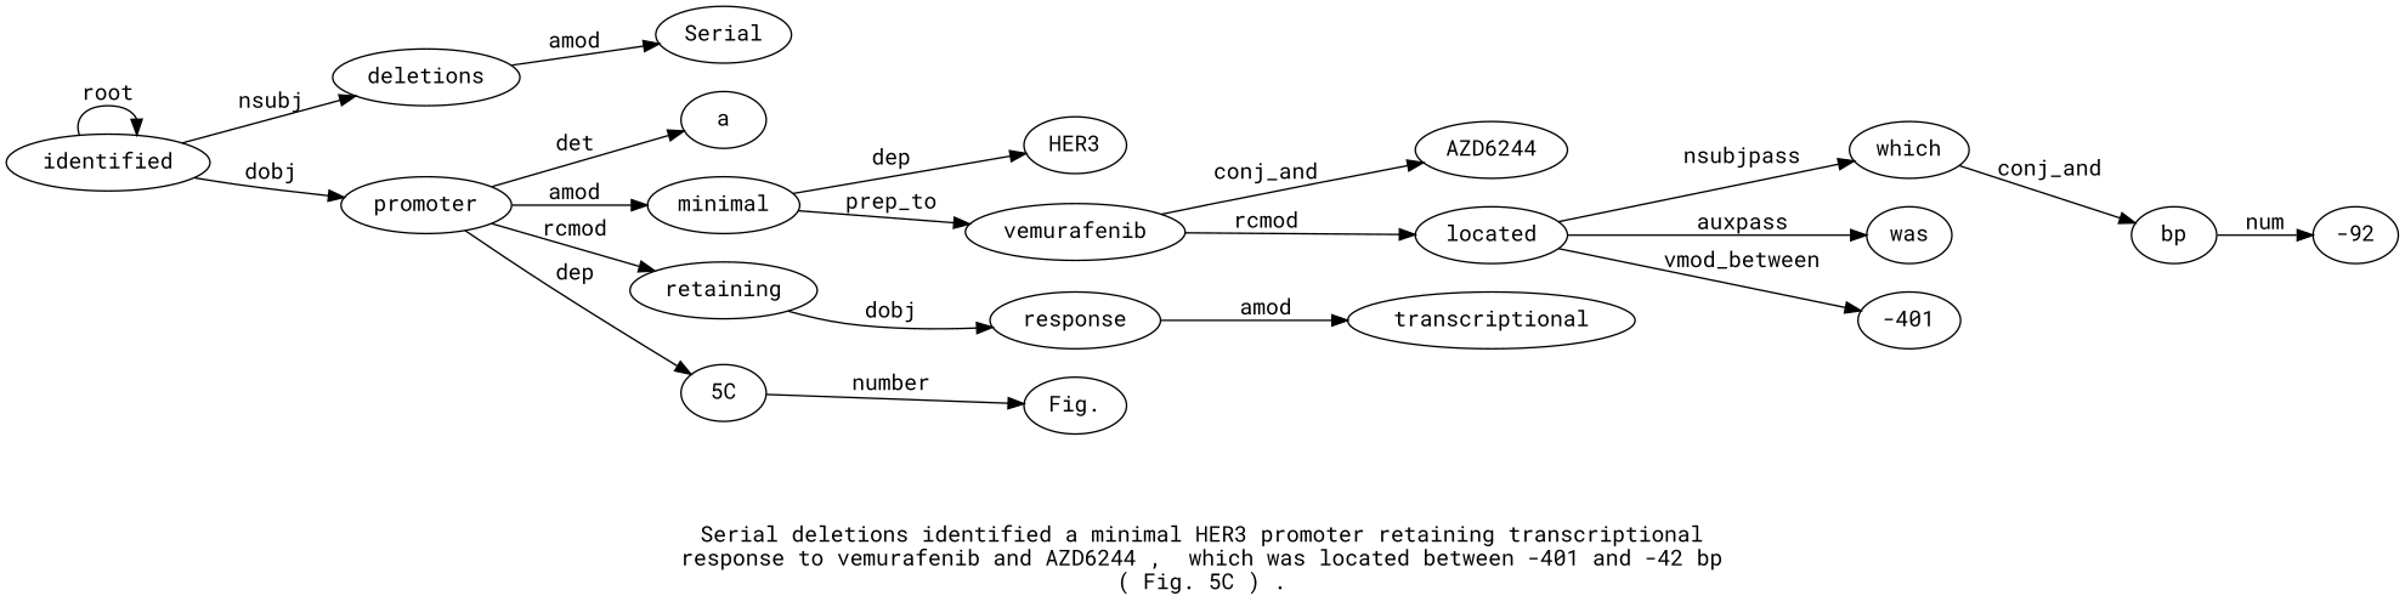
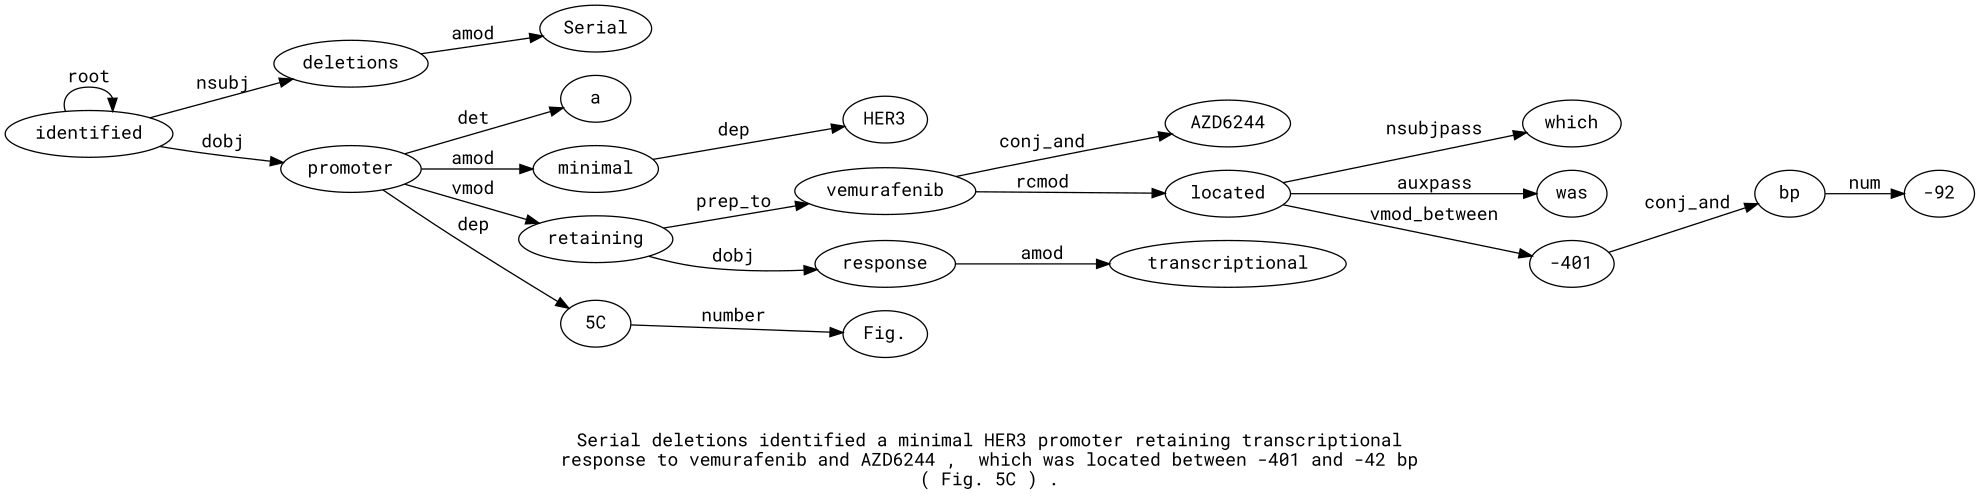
  digraph {
    fontname="Roboto Mono"
    label="Serial deletions identified a minimal HER3 promoter retaining transcriptional\nresponse to vemurafenib and AZD6244 ,  which was located between -401 and -42 bp\n( Fig. 5C ) ."
    rankdir=LR
    node [fillcolor=white fontname="Roboto Mono" style=filled]
    edge [fontname="Roboto Mono"]
    n1 [label=deletions]
    n2 [label=Serial]
    n3 [label=identified]
    n4 [label=promoter]
    n5 [label=a]
    n6 [label=minimal]
    n7 [label=retaining]
    n8 [label="5C"]
    n9 [label=HER3]
    n10 [label=response]
    n11 [label=vemurafenib]
    n12 [label="Fig."]
    n13 [label=transcriptional]
    n14 [label=AZD6244]
    n15 [label=located]
    n16 [label=which]
    n17 [label=was]
    n18 [label=-401]
    n19 [label=bp]
    n20 [label=-92]
    n1 -> n2 [label=amod]
    n3 -> n1 [label=nsubj]
    n3 -> n3 [label=root]
    n3 -> n4 [label=dobj]
    n4 -> n5 [label=det]
    n4 -> n6 [label=amod]
-   n4 -> n7 [label=rcmod]
+   n4 -> n7 [label=vmod]
    n4 -> n8 [label=dep]
    n6 -> n9 [label=dep]
    n7 -> n10 [label=dobj]
-   n6 -> n11 [label=prep_to]
+   n7 -> n11 [label=prep_to]
    n8 -> n12 [label=number]
    n10 -> n13 [label=amod]
    n11 -> n14 [label=conj_and]
    n11 -> n15 [label=rcmod]
    n15 -> n16 [label=nsubjpass]
    n15 -> n17 [label=auxpass]
    n15 -> n18 [label=vmod_between]
-   n16 -> n19 [label=conj_and]
+   n18 -> n19 [label=conj_and]
    n19 -> n20 [label=num]
  }
